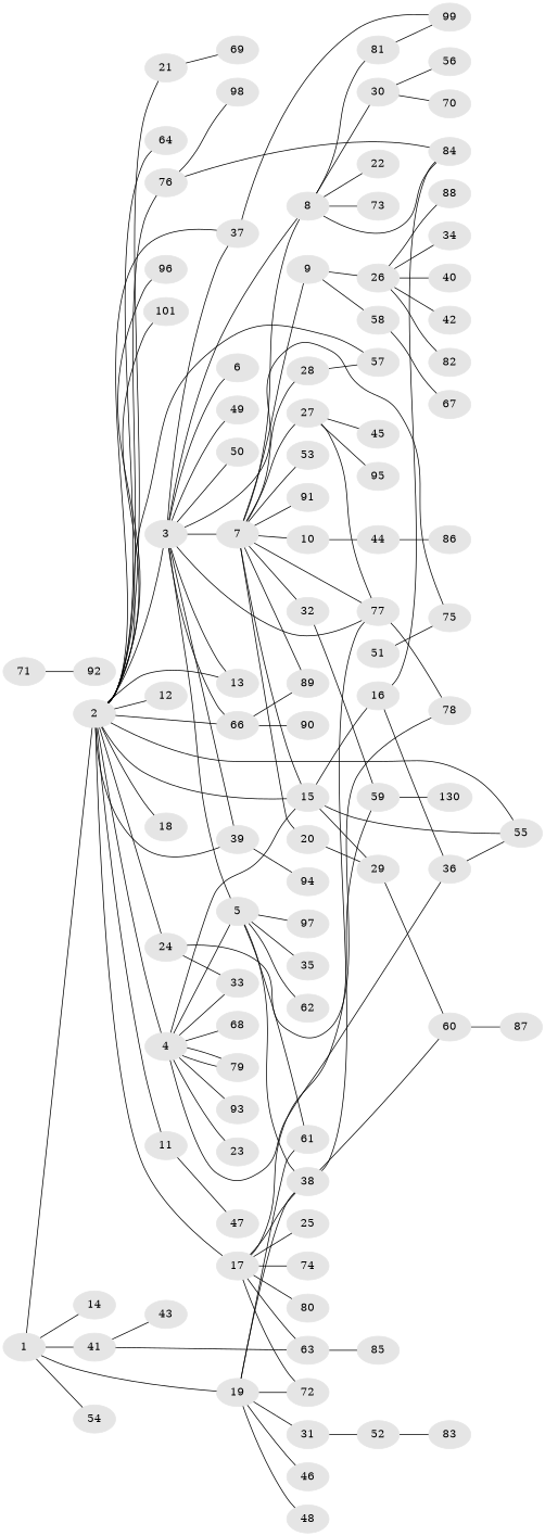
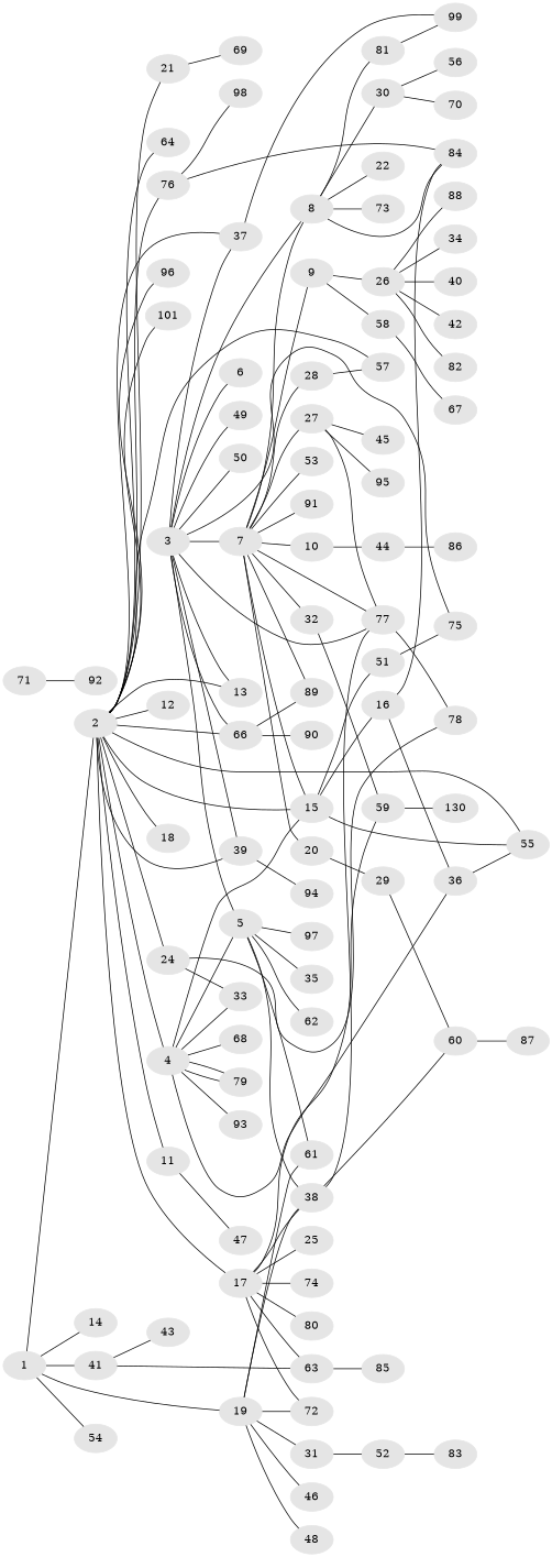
  graph {
    rankdir=LR
    node [color=gray90 style=filled]
    1
    2
    14
    19
    41
    54
    3
    4
    11
    12
    13
    15
    17
    18
    21
    24
    37
    39
    55
    57
    64
    66
    76
    96
    101
    38
    61
    72
    31
    46
    48
    63
    43
    5
    6
    7
    8
    49
    50
    75
    77
-   23
    33
    36
    68
    79
    93
    47
    16
    51
    25
    59
    74
    80
    69
    78
    99
    94
    89
    90
    84
    98
    35
    62
    97
    9
    10
    20
    27
    28
    32
    53
    91
    22
    30
    73
    81
    60
    26
    58
    44
    29
    45
    95
    56
    70
    34
    40
    42
    82
    88
    67
    86
    n94 [label=130]
    85
    52
    87
    71
    92
    83
    1 -- 2
    1 -- 14
    1 -- 19
    1 -- 41
    1 -- 54
-   2 -- 3
    2 -- 4
    2 -- 11
    2 -- 12
    2 -- 13
    2 -- 15
    2 -- 17
    2 -- 18
    2 -- 21
    2 -- 24
    2 -- 37
    2 -- 39
    2 -- 55
    2 -- 57
    2 -- 64
    2 -- 66
    2 -- 76
    2 -- 96
    2 -- 101
    19 -- 38
    19 -- 61
    19 -- 72
    19 -- 31
    19 -- 46
    19 -- 48
    41 -- 63
    41 -- 43
    3 -- 13
    3 -- 37
    3 -- 39
    3 -- 66
    3 -- 5
    3 -- 6
    3 -- 7
    3 -- 8
    3 -- 49
    3 -- 50
    3 -- 75
    3 -- 77
    4 -- 15
    4 -- 5
-   4 -- 23
    4 -- 33
    4 -- 36
    4 -- 68
    4 -- 79
    4 -- 79
    4 -- 93
    11 -- 47
    15 -- 55
    15 -- 16
-   15 -- 29
+   15 -- 51
    17 -- 38
    17 -- 72
    17 -- 63
    17 -- 25
    17 -- 59
    17 -- 74
    17 -- 80
    21 -- 69
    24 -- 33
    24 -- 78
    37 -- 99
    39 -- 94
    66 -- 89
    66 -- 90
    76 -- 84
    76 -- 98
    38 -- 77
    38 -- 60
    31 -- 52
    63 -- 85
    5 -- 38
    5 -- 61
    5 -- 35
    5 -- 62
    5 -- 97
    7 -- 15
    7 -- 8
    7 -- 77
    7 -- 89
    7 -- 9
    7 -- 10
    7 -- 20
    7 -- 27
    7 -- 28
    7 -- 32
    7 -- 53
    7 -- 91
    8 -- 84
    8 -- 22
    8 -- 30
    8 -- 73
    8 -- 81
    77 -- 78
    36 -- 55
    16 -- 36
    16 -- 84
    51 -- 75
    59 -- n94
    9 -- 26
    9 -- 58
    10 -- 44
    20 -- 29
    27 -- 77
    27 -- 45
    27 -- 95
    28 -- 57
    32 -- 59
    30 -- 56
    30 -- 70
    81 -- 99
    60 -- 87
    26 -- 34
    26 -- 40
    26 -- 42
    26 -- 82
    26 -- 88
    58 -- 67
    44 -- 86
    29 -- 60
    52 -- 83
    71 -- 92
  }
